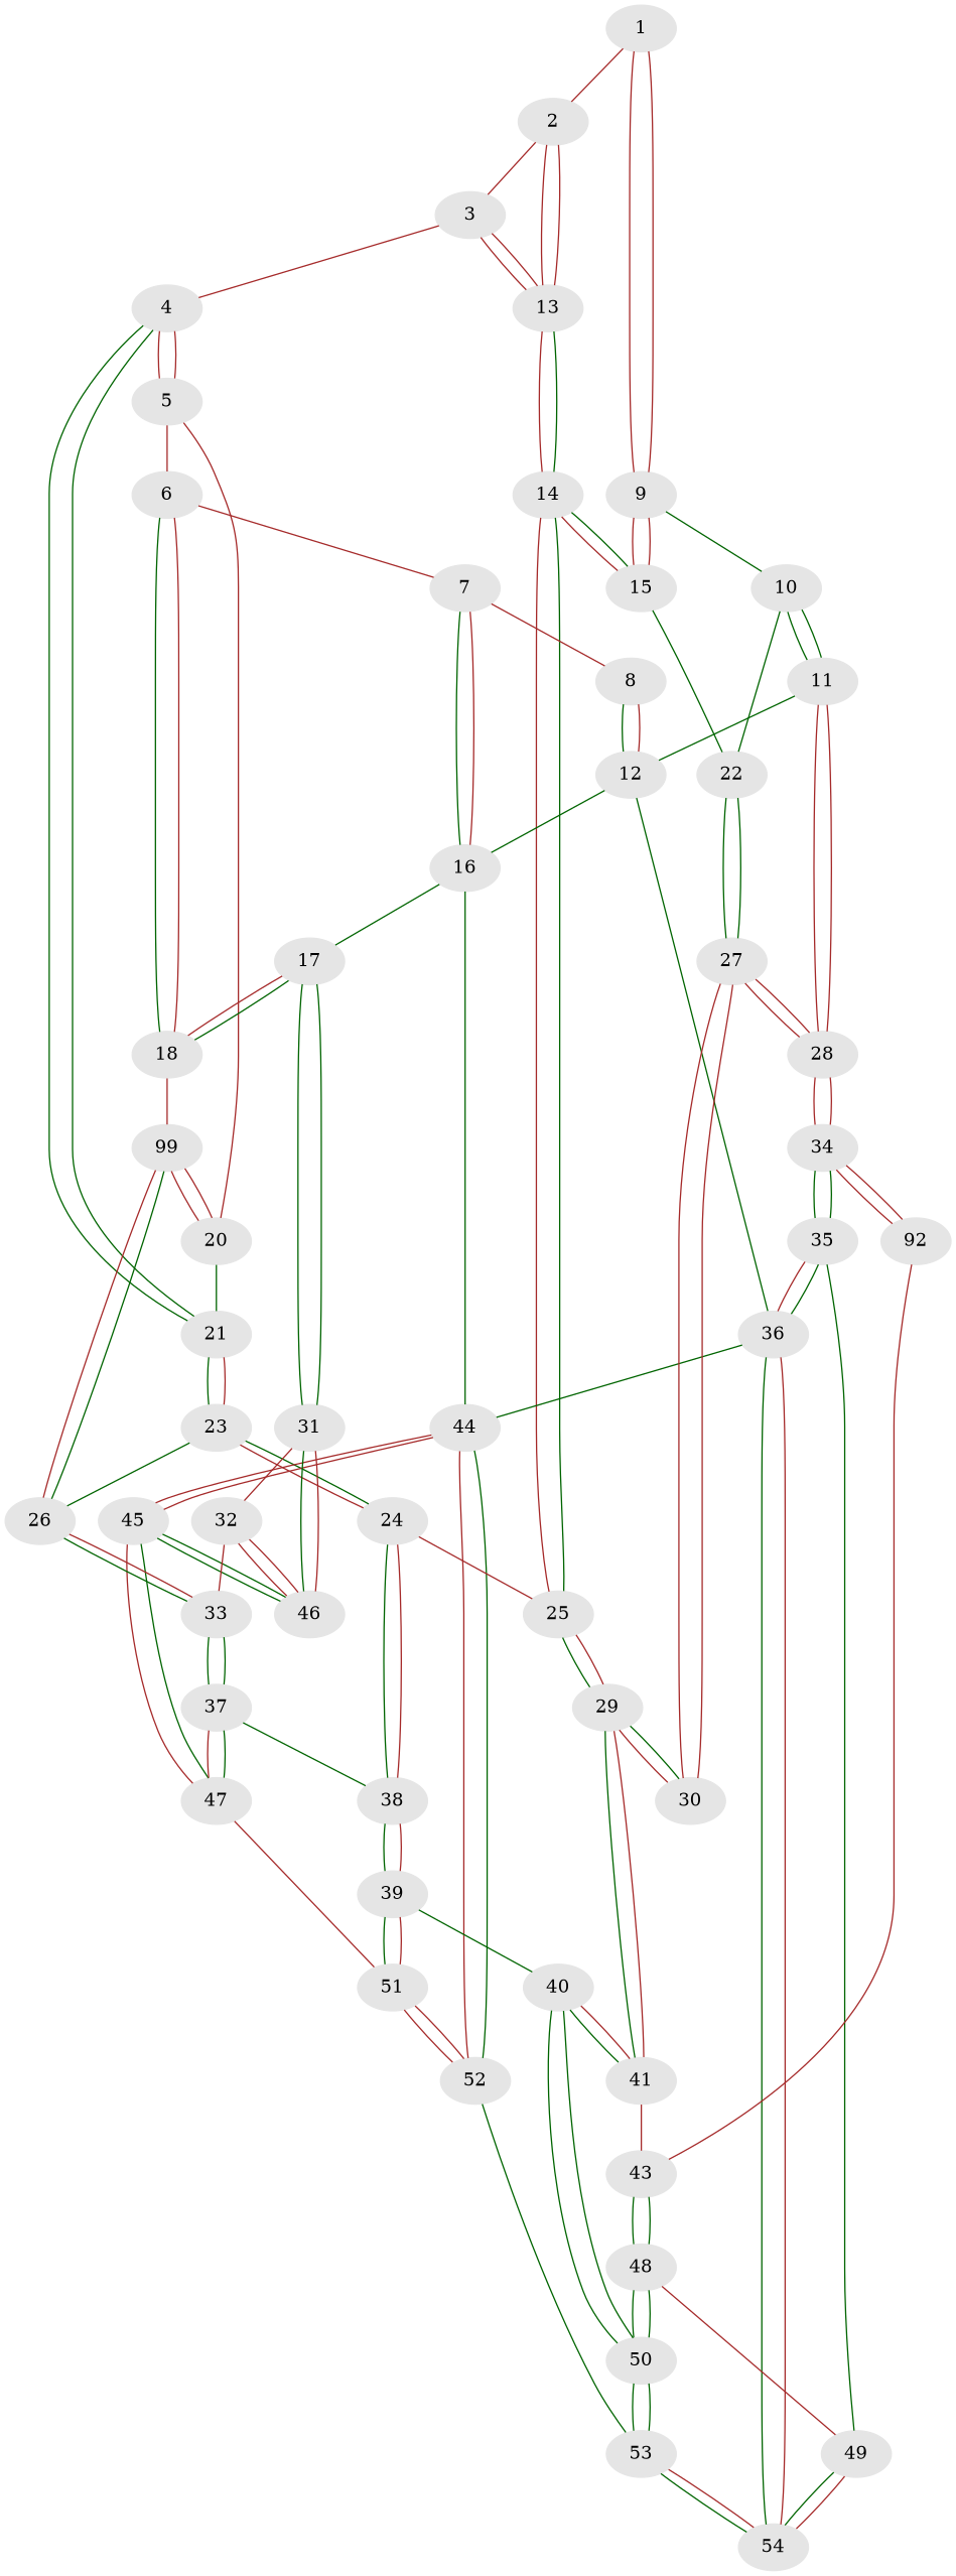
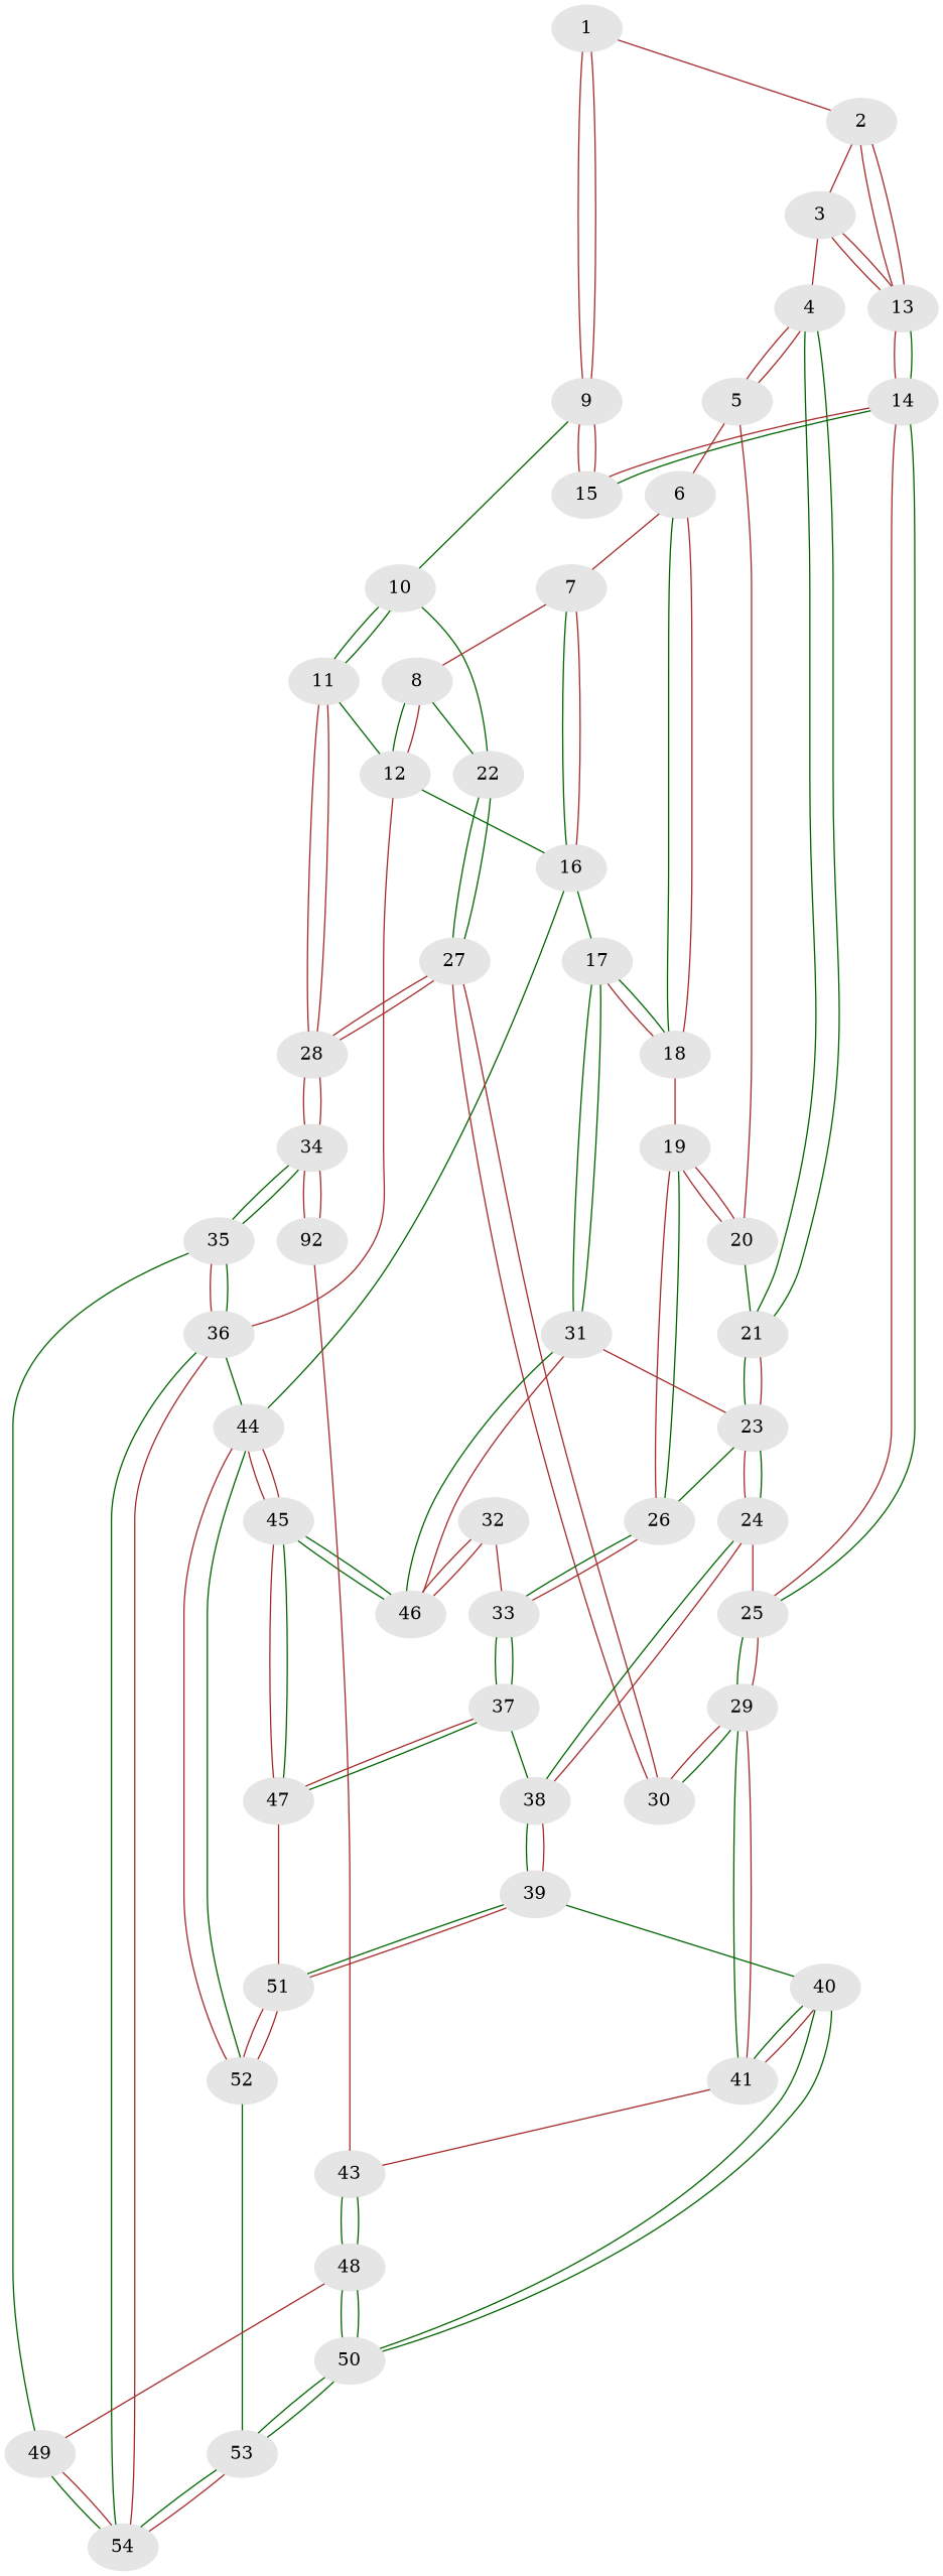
  graph {
    node [color=gray90 style=filled]
    edge [color=brown]
    1
    2
    9
    3
    13
    10
    15
    4
    14
    5
    21
    6
    20
    23
    7
    18
    8
    16
-   19 [label=99]
+   19
    12
    17
    44
    36
    11
    22
    28
    27
    34
    54
    25
    29
    31
    45
    52
    32
    46
    26
    33
    24
    30
    38
    39
    41
    37
    35
    n46 [label=92]
    43
    47
    49
    51
    40
    50
    53
    48
    1 -- 2
    1 -- 9
    1 -- 9
    2 -- 3
    2 -- 13
    2 -- 13
    9 -- 10 [color=darkgreen]
    9 -- 15
    9 -- 15
    3 -- 13
    3 -- 13
    3 -- 4
    13 -- 14
    13 -- 14 [color=darkgreen]
    10 -- 11 [color=darkgreen]
    10 -- 11 [color=darkgreen]
    10 -- 22 [color=darkgreen]
-   15 -- 22 [color=darkgreen]
+   8 -- 22 [color=darkgreen]
    4 -- 5
    4 -- 5
    4 -- 21 [color=darkgreen]
    4 -- 21 [color=darkgreen]
    14 -- 15
    14 -- 15 [color=darkgreen]
    14 -- 25
    14 -- 25 [color=darkgreen]
    5 -- 6
    5 -- 20
    21 -- 23 [color=darkgreen]
    21 -- 23
    6 -- 7
    6 -- 18 [color=darkgreen]
    6 -- 18
    20 -- 21 [color=darkgreen]
    23 -- 26 [color=darkgreen]
    23 -- 24
    23 -- 24 [color=darkgreen]
    7 -- 8
    7 -- 16 [color=darkgreen]
    7 -- 16
    18 -- 19
    8 -- 12 [color=darkgreen]
    8 -- 12
    16 -- 17 [color=darkgreen]
    16 -- 44 [color=darkgreen]
    19 -- 20
    19 -- 20
    19 -- 26
    19 -- 26 [color=darkgreen]
    12 -- 16 [color=darkgreen]
-   12 -- 36 [color=darkgreen]
+   12 -- 36
    17 -- 18
    17 -- 18 [color=darkgreen]
    17 -- 31 [color=darkgreen]
    17 -- 31 [color=darkgreen]
    44 -- 45
    44 -- 45
    44 -- 52
    44 -- 52 [color=darkgreen]
    36 -- 44 [color=darkgreen]
    36 -- 54 [color=darkgreen]
    36 -- 54
    11 -- 12 [color=darkgreen]
    11 -- 28
    11 -- 28
    22 -- 27 [color=darkgreen]
    22 -- 27 [color=darkgreen]
    28 -- 34
    28 -- 34
    27 -- 28
    27 -- 28
    27 -- 30
    27 -- 30
    34 -- 35 [color=darkgreen]
    34 -- 35 [color=darkgreen]
    34 -- n46
    34 -- n46
    25 -- 29 [color=darkgreen]
    25 -- 29
    29 -- 30
    29 -- 30 [color=darkgreen]
    29 -- 41 [color=darkgreen]
    29 -- 41
-   31 -- 32
+   31 -- 23
    31 -- 46 [color=darkgreen]
    31 -- 46
    45 -- 46 [color=darkgreen]
    45 -- 46 [color=darkgreen]
    45 -- 47
    45 -- 47 [color=darkgreen]
    52 -- 53 [color=darkgreen]
    32 -- 46
    32 -- 46
    32 -- 33
    26 -- 33 [color=darkgreen]
    26 -- 33
    33 -- 37 [color=darkgreen]
    33 -- 37 [color=darkgreen]
    24 -- 25
    24 -- 38 [color=darkgreen]
    24 -- 38
    38 -- 39 [color=darkgreen]
    38 -- 39
    39 -- 51 [color=darkgreen]
    39 -- 51
    39 -- 40 [color=darkgreen]
    41 -- 43
    37 -- 38 [color=darkgreen]
    37 -- 47
    37 -- 47 [color=darkgreen]
    35 -- 36
    35 -- 36 [color=darkgreen]
    35 -- 49 [color=darkgreen]
    n46 -- 43
    43 -- 48 [color=darkgreen]
    43 -- 48 [color=darkgreen]
    47 -- 51
    49 -- 54 [color=darkgreen]
    49 -- 54
    51 -- 52
    51 -- 52
    40 -- 41 [color=darkgreen]
    40 -- 41
    40 -- 50 [color=darkgreen]
    40 -- 50 [color=darkgreen]
    50 -- 53 [color=darkgreen]
    50 -- 53 [color=darkgreen]
    53 -- 54 [color=darkgreen]
    53 -- 54
    48 -- 49
    48 -- 50 [color=darkgreen]
    48 -- 50 [color=darkgreen]
  }
